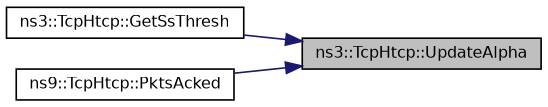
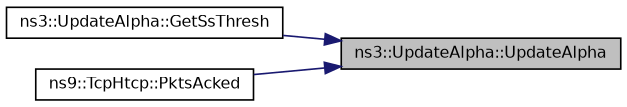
  digraph {
    rankdir=RL
    node [color=black fillcolor=white fontname=Helvetica fontsize=10 shape=record style=filled]
    edge [color=midnightblue dir=back fontname=Helvetica fontsize=10 labelfontname=Helvetica labelfontsize=10 style=solid]
-   n1 [fillcolor=grey75 fontcolor=black height=0.2 label="ns3::TcpHtcp::UpdateAlpha" width=0.4]
-   n2 [height=0.2 label="ns3::TcpHtcp::GetSsThresh" width=0.4]
+   n1 [fillcolor=grey75 fontcolor=black height=0.2 label="ns3::UpdateAlpha::UpdateAlpha" width=0.4]
+   n2 [height=0.2 label="ns3::UpdateAlpha::GetSsThresh" width=0.4]
    n3 [height=0.2 label="ns9::TcpHtcp::PktsAcked" width=0.4]
    n1 -> n2
    n1 -> n3
  }
